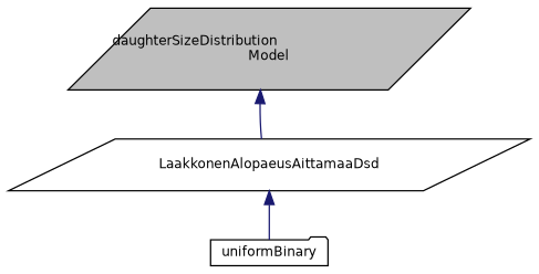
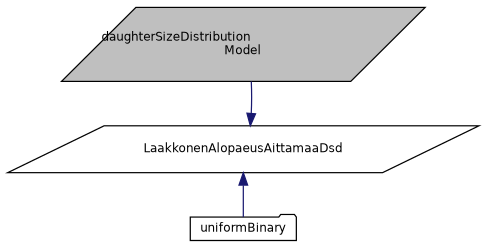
  digraph {
    node [color=black fontname=Helvetica fontsize=10 shape=parallelogram]
    edge [color=midnightblue dir=back fontname=Helvetica fontsize=10 labelfontname=Helvetica labelfontsize=10 style=solid]
    n1 [fillcolor=grey75 fontcolor=black height=0.2 label="daughterSizeDistribution\lModel" style=filled width=0.4]
    n2 [height=0.2 label=LaakkonenAlopaeusAittamaaDsd width=0.4]
    n3 [height=0.2 label=uniformBinary shape=folder width=0.4]
-   n1 -> n2
+   n2 -> n1
    n2 -> n3
  }
